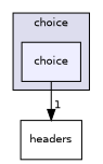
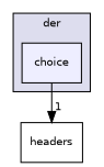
  digraph {
    compound=true
    node [fontname=Helvetica fontsize=10 shape=box]
    n1 [fillcolor="#eeeeff" label=choice pencolor=black style=filled]
    n2 [label=headers]
    subgraph cluster_1 {
      bgcolor="#ddddee"
      fontname=Helvetica
      fontsize=10
-     label=choice
+     label=der
      pencolor=black
      n1
    }
    n1 -> n2 [headlabel=1 labeldistance=1.5 labelfontname=Helvetica labelfontsize=10]
  }
